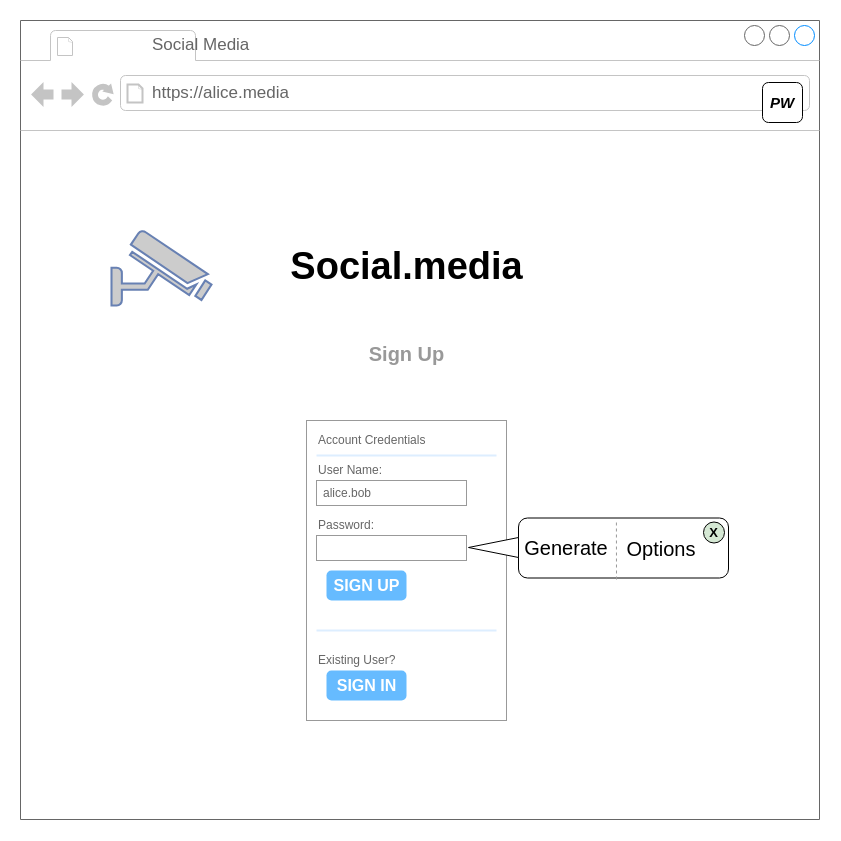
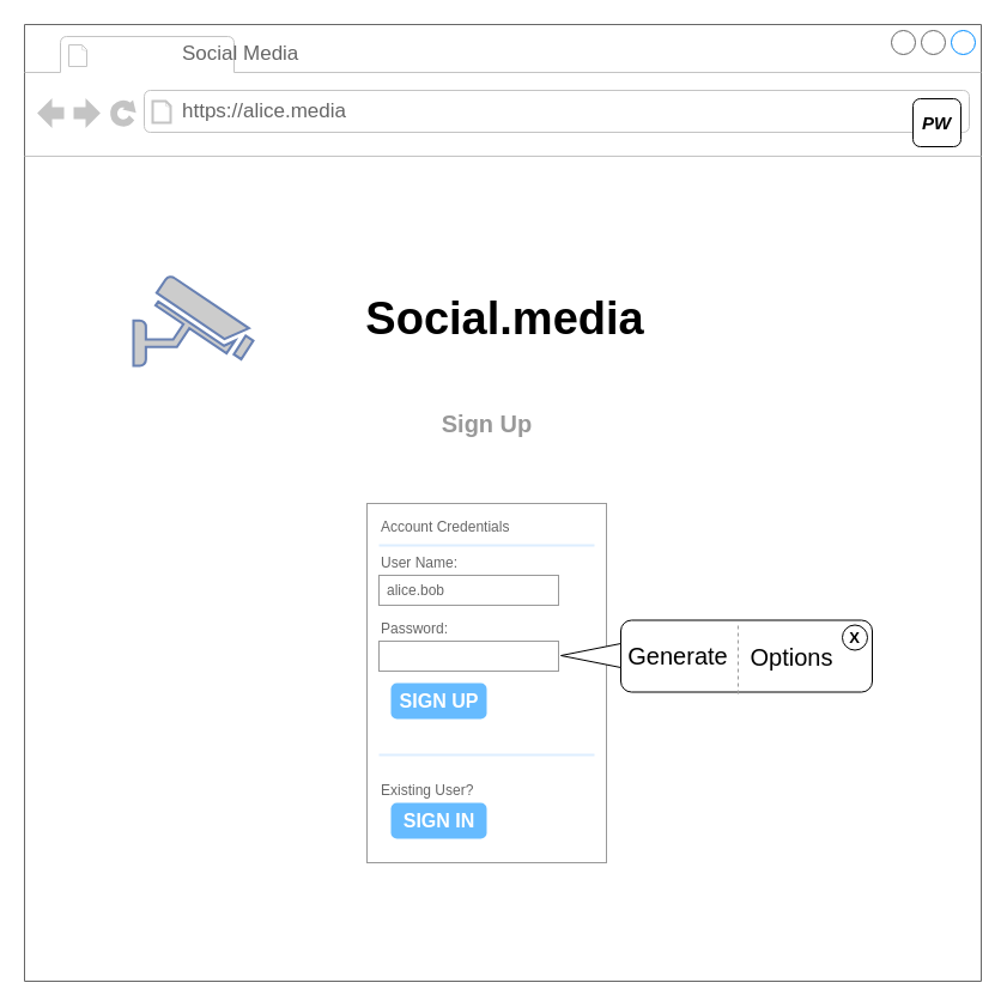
  <mxCell id="0" />
  <mxCell id="1" parent="0" />
  <mxCell id="2" value="" style="strokeWidth=1;shadow=0;dashed=0;align=center;html=1;shape=mxgraph.mockup.containers.browserWindow;rSize=0;fillColor=#ffffff;strokeColor=#666666;strokeColor2=#008cff;strokeColor3=#c4c4c4;mainText=,;recursiveResize=0;movable=1;resizable=1;rotatable=1;deletable=1;editable=1;connectable=1;" parent="1" vertex="1"><mxGeometry width="799" height="799" as="geometry" x="20" y="20" /></mxCell>
  <mxCell id="3" value="Social Media" style="strokeWidth=1;shadow=0;dashed=0;align=center;html=1;shape=mxgraph.mockup.containers.anchor;fontSize=17;fontColor=#666666;align=left;" parent="2" vertex="1"><mxGeometry x="130" y="12" width="110" height="26" as="geometry" /></mxCell>
  <mxCell id="4" value="https://alice.media" style="strokeWidth=1;shadow=0;dashed=0;align=center;html=1;shape=mxgraph.mockup.containers.anchor;rSize=0;fontSize=17;fontColor=#666666;align=left;" parent="2" vertex="1"><mxGeometry x="130" y="60" width="250" height="26" as="geometry" /></mxCell>
  <mxCell id="5" value="" style="fontColor=#0066CC;verticalAlign=top;verticalLabelPosition=bottom;labelPosition=center;align=center;html=1;outlineConnect=0;fillColor=#CCCCCC;strokeColor=#6881B3;gradientColor=none;gradientDirection=north;strokeWidth=2;shape=mxgraph.networks.security_camera;" parent="2" vertex="1"><mxGeometry x="91" y="210" width="100" height="75" as="geometry" /></mxCell>
- <mxCell id="6" value="Social.media" style="text;html=1;resizable=0;points=[];autosize=1;align=center;verticalAlign=middle;spacingTop=-4;fontStyle=1;fontSize=38;" parent="2" vertex="1"><mxGeometry x="261" y="222.5" width="250" height="50" as="geometry" /></mxCell>
+ <mxCell id="6" value="Social.media" style="text;html=1;resizable=0;points=[];autosize=1;align=center;verticalAlign=middle;spacingTop=-4;fontStyle=1;fontSize=38;" parent="2" vertex="1"><mxGeometry x="276" y="222.5" width="250" height="50" as="geometry" /></mxCell>
  <mxCell id="7" value="Sign Up" style="text;html=1;resizable=0;points=[];autosize=1;align=center;verticalAlign=middle;spacingTop=-4;fontStyle=1;fontSize=20;fontColor=#999999;" parent="2" vertex="1"><mxGeometry x="341" y="320" width="90" height="30" as="geometry" /></mxCell>
  <mxCell id="8" value="" style="strokeWidth=1;shadow=0;dashed=0;align=center;html=1;shape=mxgraph.mockup.forms.rrect;rSize=0;strokeColor=#999999;fillColor=#ffffff;fontSize=20;fontColor=#999999;" parent="2" vertex="1"><mxGeometry x="286" y="400" width="200" height="300" as="geometry" /></mxCell>
  <mxCell id="9" value="Account Credentials" style="strokeWidth=1;shadow=0;dashed=0;align=center;html=1;shape=mxgraph.mockup.forms.anchor;fontSize=12;fontColor=#666666;align=left;resizeWidth=1;spacingLeft=0;" parent="8" vertex="1"><mxGeometry width="100" height="20" relative="1" as="geometry"><mxPoint x="10" y="10" as="offset" /></mxGeometry></mxCell>
  <mxCell id="10" value="" style="shape=line;strokeColor=#ddeeff;strokeWidth=2;html=1;resizeWidth=1;" parent="8" vertex="1"><mxGeometry width="180" height="10" relative="1" as="geometry"><mxPoint x="10" y="30" as="offset" /></mxGeometry></mxCell>
  <mxCell id="11" value="User Name:" style="strokeWidth=1;shadow=0;dashed=0;align=center;html=1;shape=mxgraph.mockup.forms.anchor;fontSize=12;fontColor=#666666;align=left;resizeWidth=1;spacingLeft=0;" parent="8" vertex="1"><mxGeometry width="100" height="20" relative="1" as="geometry"><mxPoint x="10" y="40" as="offset" /></mxGeometry></mxCell>
  <mxCell id="12" value="alice.bob" style="strokeWidth=1;shadow=0;dashed=0;align=center;html=1;shape=mxgraph.mockup.forms.rrect;rSize=0;strokeColor=#999999;fontColor=#666666;align=left;spacingLeft=5;resizeWidth=1;" parent="8" vertex="1"><mxGeometry width="150" height="25" relative="1" as="geometry"><mxPoint x="10" y="60" as="offset" /></mxGeometry></mxCell>
  <mxCell id="13" value="Password:" style="strokeWidth=1;shadow=0;dashed=0;align=center;html=1;shape=mxgraph.mockup.forms.anchor;fontSize=12;fontColor=#666666;align=left;resizeWidth=1;spacingLeft=0;" parent="8" vertex="1"><mxGeometry width="100" height="20" relative="1" as="geometry"><mxPoint x="10" y="95" as="offset" /></mxGeometry></mxCell>
  <mxCell id="14" value="" style="strokeWidth=1;shadow=0;dashed=0;align=center;html=1;shape=mxgraph.mockup.forms.rrect;rSize=0;strokeColor=#999999;fontColor=#666666;align=left;spacingLeft=5;resizeWidth=1;" parent="8" vertex="1"><mxGeometry width="150" height="25" relative="1" as="geometry"><mxPoint x="10" y="115" as="offset" /></mxGeometry></mxCell>
  <mxCell id="15" value="SIGN UP" style="strokeWidth=1;shadow=0;dashed=0;align=center;html=1;shape=mxgraph.mockup.forms.rrect;rSize=5;strokeColor=none;fontColor=#ffffff;fillColor=#66bbff;fontSize=16;fontStyle=1;" parent="8" vertex="1"><mxGeometry y="1" width="80" height="30" relative="1" as="geometry"><mxPoint x="20" y="-150" as="offset" /></mxGeometry></mxCell>
  <mxCell id="16" value="" style="shape=line;strokeColor=#ddeeff;strokeWidth=2;html=1;resizeWidth=1;" parent="8" vertex="1"><mxGeometry y="1" width="180" height="10" relative="1" as="geometry"><mxPoint x="10" y="-95" as="offset" /></mxGeometry></mxCell>
  <mxCell id="17" value="Existing User?" style="strokeWidth=1;shadow=0;dashed=0;align=center;html=1;shape=mxgraph.mockup.forms.anchor;fontSize=12;fontColor=#666666;align=left;spacingLeft=0;resizeWidth=1;" parent="8" vertex="1"><mxGeometry y="1" width="150" height="20" relative="1" as="geometry"><mxPoint x="10" y="-70" as="offset" /></mxGeometry></mxCell>
  <mxCell id="18" value="SIGN IN" style="strokeWidth=1;shadow=0;dashed=0;align=center;html=1;shape=mxgraph.mockup.forms.rrect;rSize=5;strokeColor=none;fontColor=#ffffff;fillColor=#66bbff;fontSize=16;fontStyle=1;" parent="8" vertex="1"><mxGeometry y="1" width="80" height="30" relative="1" as="geometry"><mxPoint x="20" y="-50" as="offset" /></mxGeometry></mxCell>
  <mxCell id="19" value="" style="group" parent="2" vertex="1" connectable="0"><mxGeometry x="448" y="492" width="260" height="71" as="geometry" /></mxCell>
  <mxCell id="20" value="" style="rounded=1;whiteSpace=wrap;html=1;fontSize=20;fontColor=#000000;align=left;" parent="19" vertex="1"><mxGeometry x="50" y="5.5" width="210" height="60" as="geometry" /></mxCell>
  <mxCell id="21" value="" style="triangle;whiteSpace=wrap;html=1;rounded=0;fontSize=20;fontColor=#999999;align=center;rotation=180;" parent="19" vertex="1"><mxGeometry y="25" width="50" height="20" as="geometry" /></mxCell>
- <mxCell id="22" value="X" style="ellipse;whiteSpace=wrap;html=1;aspect=fixed;rounded=0;fontSize=13;fontColor=#000000;align=center;fontStyle=1;fillColor=#d5e8d4;" parent="19" vertex="1"><mxGeometry x="235" y="9.5" width="21" height="21" as="geometry" /></mxCell>
+ <mxCell id="22" value="X" style="ellipse;whiteSpace=wrap;html=1;aspect=fixed;rounded=0;fontSize=13;fontColor=#000000;align=center;fontStyle=1" parent="19" vertex="1"><mxGeometry x="235" y="9.5" width="21" height="21" as="geometry" /></mxCell>
  <mxCell id="23" value="Options" style="rounded=0;whiteSpace=wrap;html=1;fontSize=20;strokeColor=none;fillColor=none;" vertex="1" parent="19"><mxGeometry x="153" y="5.5" width="80" height="60" as="geometry" /></mxCell>
  <mxCell id="24" value="Generate" style="rounded=0;whiteSpace=wrap;html=1;fontSize=20;strokeColor=none;fillColor=none;" vertex="1" parent="19"><mxGeometry x="58" y="5" width="80" height="60" as="geometry" /></mxCell>
  <mxCell id="25" value="" style="endArrow=none;dashed=1;html=1;fontSize=20;entryX=0.471;entryY=0.025;entryDx=0;entryDy=0;entryPerimeter=0;strokeColor=#999999;" edge="1" parent="19"><mxGeometry width="50" height="50" relative="1" as="geometry"><mxPoint x="148" y="67" as="sourcePoint" /><mxPoint x="147.91" y="7" as="targetPoint" /></mxGeometry></mxCell>
  <mxCell id="26" value="&lt;font style=&quot;font-size: 15px;&quot;&gt;&lt;i style=&quot;font-size: 15px;&quot;&gt;&lt;b style=&quot;font-size: 15px;&quot;&gt;PW&lt;/b&gt;&lt;/i&gt;&lt;/font&gt;" style="rounded=1;whiteSpace=wrap;html=1;labelPosition=center;verticalLabelPosition=middle;align=center;verticalAlign=middle;fontSize=15;" parent="1" vertex="1"><mxGeometry x="762" y="82" width="40" height="40" as="geometry" /></mxCell>
